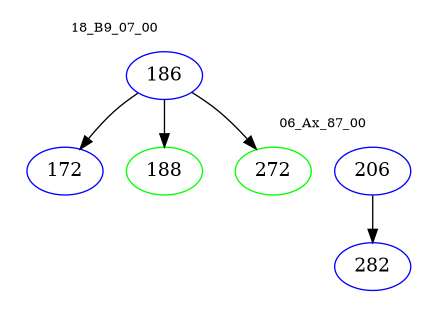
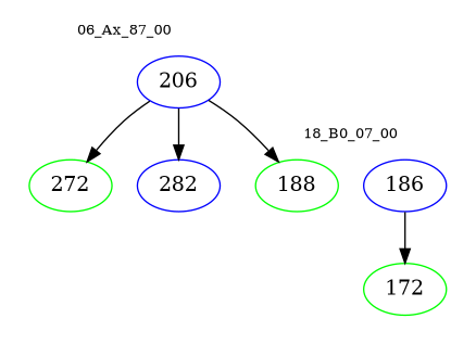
  digraph {
    node [color=blue]
    edge [color=black]
    n1 [label=206]
    n2 [color=green label=272]
    n3 [label=282]
    n4 [label=186]
-   n5 [label=172]
+   n5 [color=green label=172]
    n6 [color=green label=188]
    subgraph cluster_1 {
      color=white
      fontsize=10
      label="06_Ax_87_00"
      n1
      n2
      n3
    }
    subgraph cluster_2 {
      color=white
      fontsize=10
-     label="18_B9_07_00"
+     label="18_B0_07_00"
      n4
      n5
      n6
    }
-   n4 -> n2
+   n1 -> n2
    n1 -> n3
    n4 -> n5
-   n4 -> n6
+   n1 -> n6
  }
